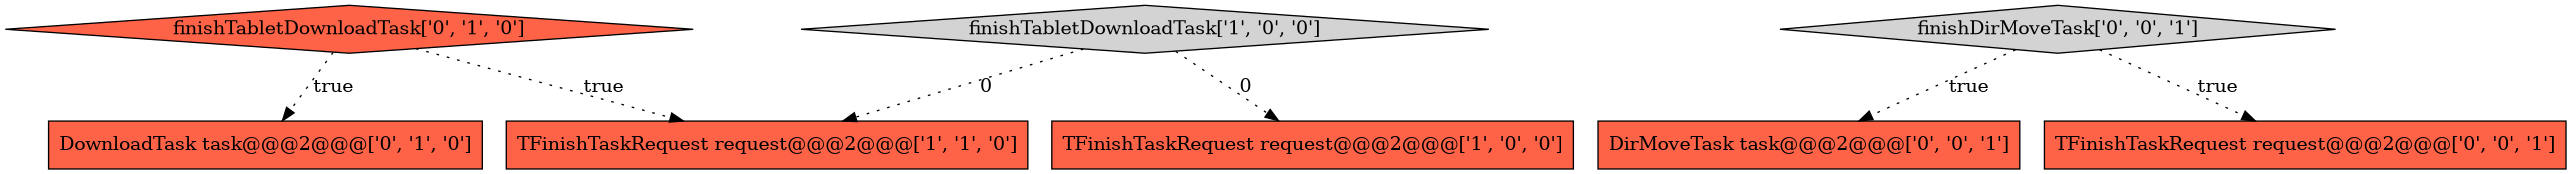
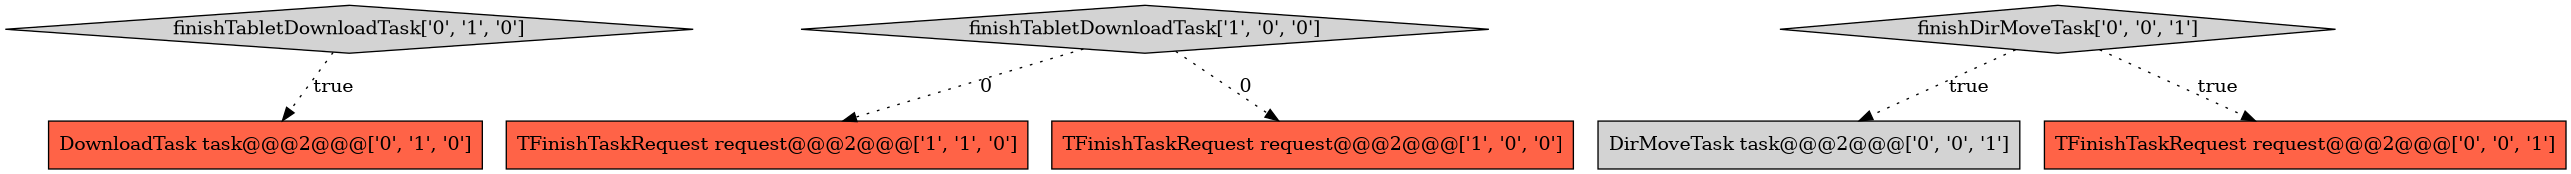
  digraph {
    fontname="DejaVu Serif"
    node [fillcolor=tomato fontname="DejaVu Serif" shape=box style=filled]
    edge [fontname="DejaVu Serif" style=dotted]
    n1 [label="DownloadTask task@@@2@@@['0', '1', '0']"]
    n2 [fillcolor=lightgray label="finishTabletDownloadTask['1', '0', '0']" shape=diamond]
    n3 [label="TFinishTaskRequest request@@@2@@@['1', '0', '0']"]
    n4 [label="TFinishTaskRequest request@@@2@@@['1', '1', '0']"]
-   n5 [label="DirMoveTask task@@@2@@@['0', '0', '1']"]
+   n5 [fillcolor=lightgray label="DirMoveTask task@@@2@@@['0', '0', '1']"]
    n6 [label="TFinishTaskRequest request@@@2@@@['0', '0', '1']"]
-   n7 [label="finishTabletDownloadTask['0', '1', '0']" shape=diamond]
+   n7 [fillcolor=lightgray label="finishTabletDownloadTask['0', '1', '0']" shape=diamond]
    n8 [fillcolor=lightgray label="finishDirMoveTask['0', '0', '1']" shape=diamond]
    n2 -> n3 [label=0]
    n2 -> n4 [label=0]
    n7 -> n1 [label=true]
-   n7 -> n4 [label=true]
    n8 -> n5 [label=true]
    n8 -> n6 [label=true]
  }
